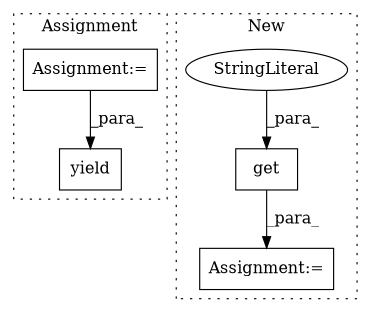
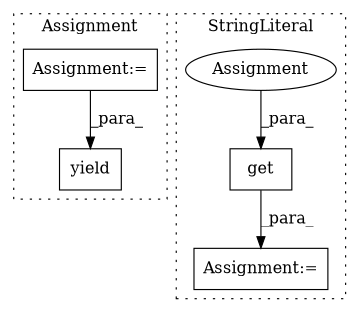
  digraph {
    node [a=7 shape=box]
    n1 [a=112 l=16 label=yield s=3547]
    n2 [l=4 label="Assignment:=" s=3031]
    n3 [a=32 l="4,1" label=get s="11902,11921"]
-   n4 [a=45 l=6 label=StringLiteral s=11906 shape=ellipse]
+   n4 [a=45 l=6 label=Assignment s=11906 shape=ellipse]
    n5 [l=1 label="Assignment:=" s=11888]
    subgraph cluster_1 {
      label=Assignment
      style=dotted
      n1
      n2
    }
    subgraph cluster_2 {
-     label=New
+     label=StringLiteral
      style=dotted
      n3
      n4
      n5
    }
    n2 -> n1 [label=_para_]
    n3 -> n5 [label=_para_]
    n4 -> n3 [label=_para_]
  }
